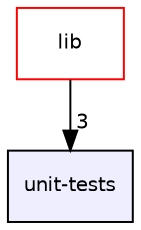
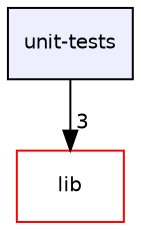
  digraph {
    compound=true
    node [fontname=Helvetica fontsize=10 shape=box style=filled]
    n1 [fillcolor="#eeeeff" label="unit-tests" pencolor=black]
    n2 [color=red fillcolor=white label=lib]
-   n2 -> n1 [headlabel=3 labeldistance=1.5 labelfontname=Helvetica labelfontsize=10]
+   n1 -> n2 [headlabel=3 labeldistance=1.5 labelfontname=Helvetica labelfontsize=10]
  }
